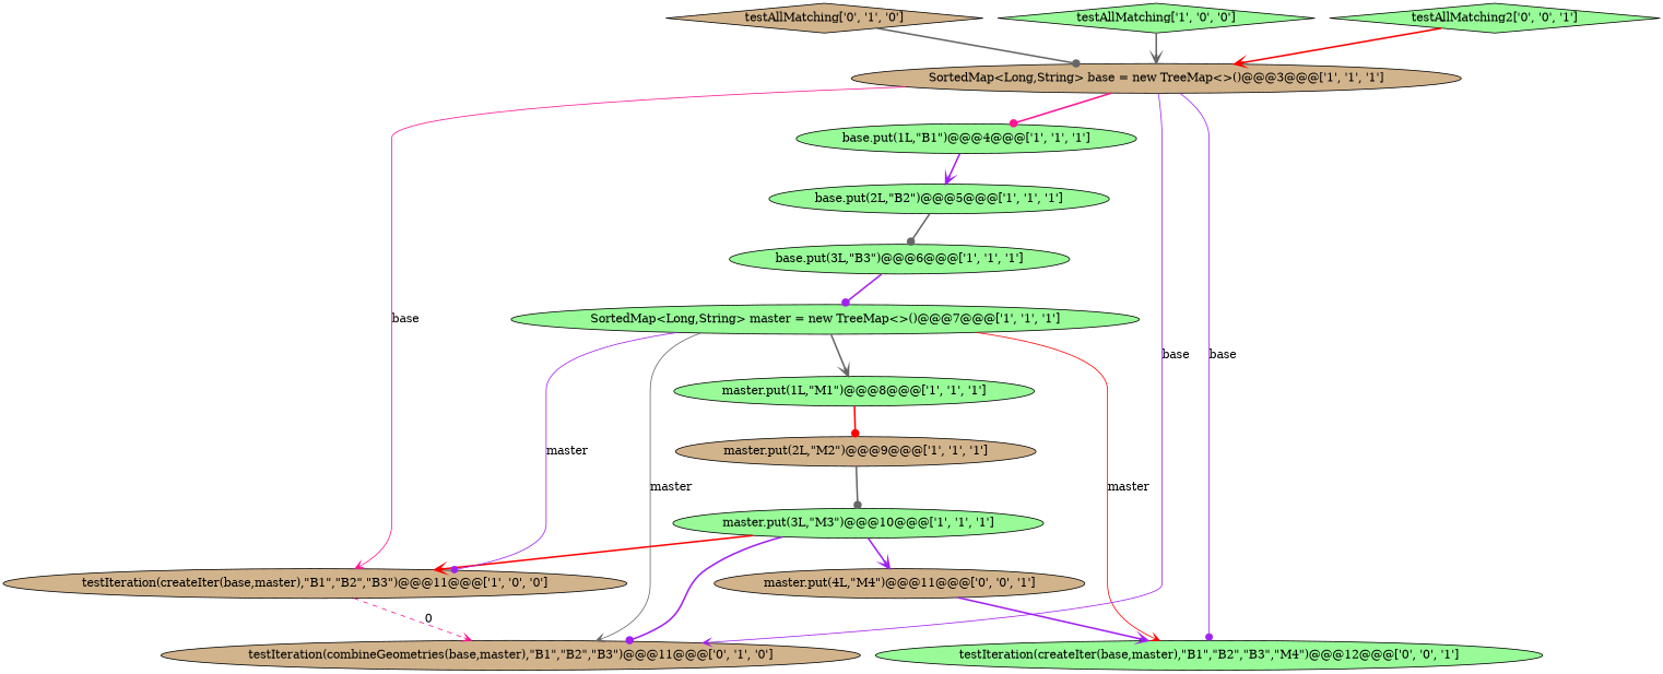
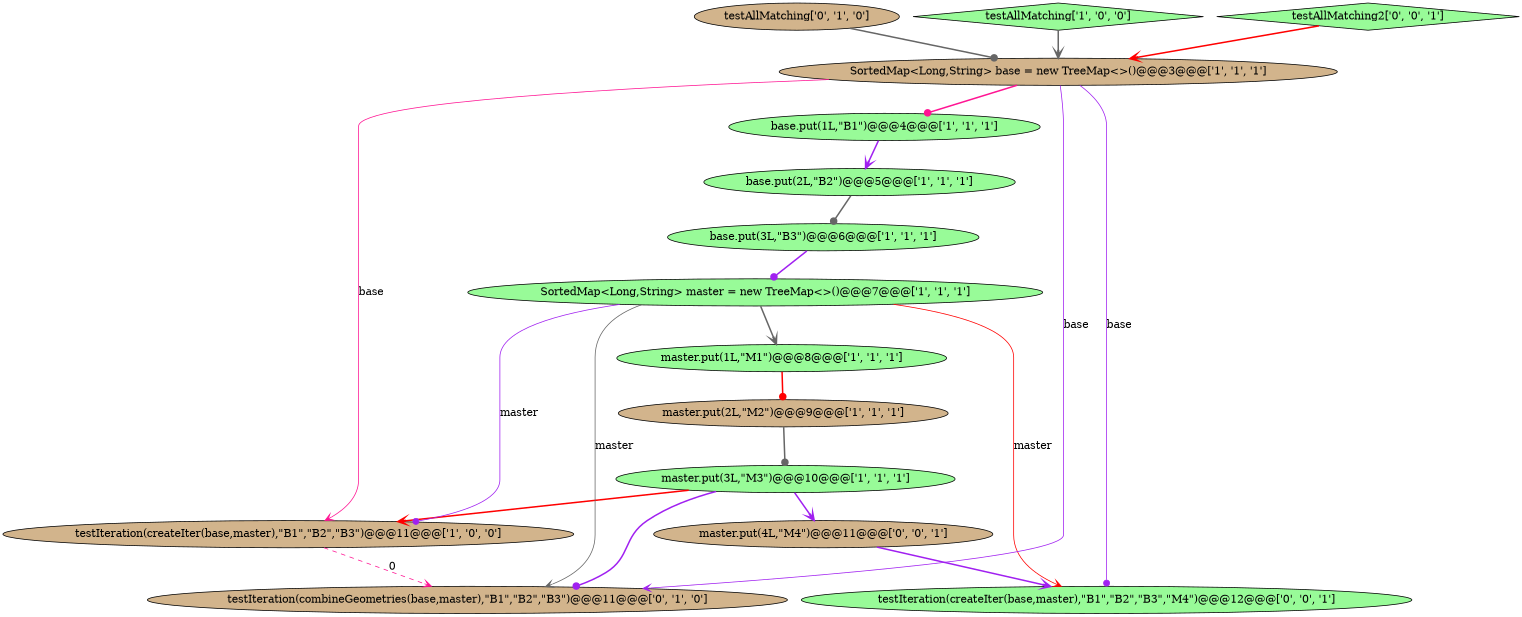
  digraph {
    node [fillcolor=palegreen shape=ellipse style=filled]
    edge [style=bold color=purple arrowhead=vee]
    n1 [label="master.put(1L,\"M1\")@@@8@@@['1', '1', '1']"]
    n2 [fillcolor=tan label="master.put(2L,\"M2\")@@@9@@@['1', '1', '1']"]
    n3 [label="base.put(1L,\"B1\")@@@4@@@['1', '1', '1']"]
    n4 [label="base.put(2L,\"B2\")@@@5@@@['1', '1', '1']"]
    n5 [label="master.put(3L,\"M3\")@@@10@@@['1', '1', '1']"]
    n6 [label="testIteration(createIter(base,master),\"B1\",\"B2\",\"B3\",\"M4\")@@@12@@@['0', '0', '1']"]
    n7 [label="SortedMap<Long,String> master = new TreeMap<>()@@@7@@@['1', '1', '1']"]
    n8 [fillcolor=tan label="testIteration(combineGeometries(base,master),\"B1\",\"B2\",\"B3\")@@@11@@@['0', '1', '0']"]
    n9 [fillcolor=tan label="testIteration(createIter(base,master),\"B1\",\"B2\",\"B3\")@@@11@@@['1', '0', '0']"]
    n10 [label="base.put(3L,\"B3\")@@@6@@@['1', '1', '1']"]
    n11 [fillcolor=tan label="master.put(4L,\"M4\")@@@11@@@['0', '0', '1']"]
-   n12 [fillcolor=tan label="testAllMatching['0', '1', '0']" shape=diamond]
+   n12 [fillcolor=tan label="testAllMatching['0', '1', '0']"]
    n13 [fillcolor=tan label="SortedMap<Long,String> base = new TreeMap<>()@@@3@@@['1', '1', '1']"]
    n14 [label="testAllMatching['1', '0', '0']" shape=diamond]
    n15 [label="testAllMatching2['0', '0', '1']" shape=diamond]
    n1 -> n2 [color=red arrowhead=dot]
    n2 -> n5 [color=gray40 arrowhead=dot]
    n3 -> n4
    n4 -> n10 [color=gray40 arrowhead=dot]
    n5 -> n8 [arrowhead=dot]
    n5 -> n9 [color=red]
    n5 -> n11
    n7 -> n1 [color=gray40]
    n7 -> n6 [label=master style=solid color=red]
    n7 -> n8 [label=master style=solid color=gray40]
    n7 -> n9 [label=master style=solid arrowhead=dot]
    n9 -> n8 [label=0 style=dashed color=deeppink]
    n10 -> n7 [arrowhead=dot]
    n11 -> n6
    n12 -> n13 [color=gray40 arrowhead=dot]
    n13 -> n3 [color=deeppink arrowhead=dot]
    n13 -> n6 [label=base style=solid arrowhead=dot]
    n13 -> n8 [label=base style=solid]
    n13 -> n9 [label=base style=solid color=deeppink]
    n14 -> n13 [color=gray40]
    n15 -> n13 [color=red]
  }
